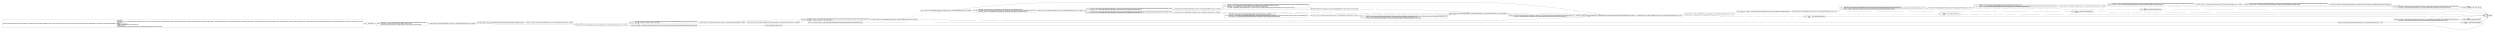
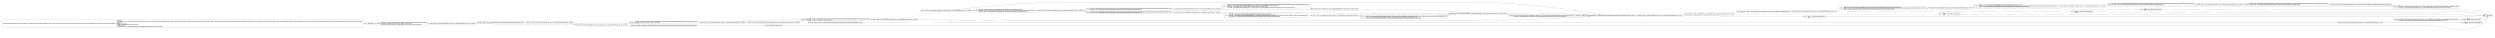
  digraph {
    fontname=Oswald
    rankdir=LR
    node [fontname=Oswald shape=record]
    edge [fontname=Oswald]
    n1 [label="{53\:\ ?|MTH_ENTER_BLOCK\l}"]
    n2 [label="{55\:\ 0x0000|0x0000: IGET  (r0 I:int) = (r6 I:androidx.viewpager2.widget.ScrollEventAdapter) androidx.viewpager2.widget.ScrollEventAdapter.mAdapterState int  (LINE:105)\l0x0002: CONST  (r1 I:??[boolean, int, float, short, byte, char]) = (1 ??[boolean, int, float, short, byte, char]) \l0x0003: CONST  (r2 I:??[int, float, boolean, short, byte, char, OBJECT, ARRAY]) = (0 ??[int, float, boolean, short, byte, char, OBJECT, ARRAY]) \l}"]
    n3 [label="{56\:\ 0x0004|0x0004: IF  (r0 I:??[int, boolean, OBJECT, ARRAY, byte, short, char]) != (r1 I:??[int, boolean, OBJECT, ARRAY, byte, short, char])  \-\> B:59:0x000a \l}"]
    n4 [label="{57\:\ 0x0006|0x0006: IGET  (r0 I:int) = (r6 I:androidx.viewpager2.widget.ScrollEventAdapter) androidx.viewpager2.widget.ScrollEventAdapter.mScrollState int \l}"]
    n5 [label="{59\:\ 0x000a|0x000a: IF  (r8 I:??[int, boolean, OBJECT, ARRAY, byte, short, char] A[D('newState' int)]) != (r1 I:??[int, boolean, OBJECT, ARRAY, byte, short, char])  \-\> B:62:0x0010 \l}"]
    n6 [label="{58\:\ 0x0008|0x0008: IF  (r0 I:??[int, boolean, OBJECT, ARRAY, byte, short, char]) == (r1 I:??[int, boolean, OBJECT, ARRAY, byte, short, char])  \-\> B:62:0x0010 \l}"]
    n7 [label="{62\:\ 0x0010|0x0010: INVOKE  (r0 I:boolean) = (r6 I:androidx.viewpager2.widget.ScrollEventAdapter) type: DIRECT call: androidx.viewpager2.widget.ScrollEventAdapter.isInAnyDraggingState():boolean A[MD:():boolean (m)] (LINE:114)\l0x0014: CONST  (r3 I:??[int, float, short, byte, char]) = (2 ??[int, float, short, byte, char]) \l}"]
    n8 [label="{60\:\ 0x000c|0x000c: INVOKE  (r6 I:androidx.viewpager2.widget.ScrollEventAdapter), (r2 I:boolean) type: DIRECT call: androidx.viewpager2.widget.ScrollEventAdapter.startDrag(boolean):void A[MD:(boolean):void (m)] (LINE:108)\l}"]
    n9 [label="{63\:\ 0x0015|0x0015: IF  (r0 I:??[int, boolean, OBJECT, ARRAY, byte, short, char]) == (0 ??[int, boolean, OBJECT, ARRAY, byte, short, char])  \-\> B:69:0x0023 \l}"]
    n10 [label="{64\:\ 0x0017|0x0017: IF  (r8 I:??[int, boolean, OBJECT, ARRAY, byte, short, char] A[D('newState' int)]) != (r3 I:??[int, boolean, OBJECT, ARRAY, byte, short, char])  \-\> B:69:0x0023 \l}"]
    n11 [label="{69\:\ 0x0023|0x0023: INVOKE  (r0 I:boolean) = (r6 I:androidx.viewpager2.widget.ScrollEventAdapter) type: DIRECT call: androidx.viewpager2.widget.ScrollEventAdapter.isInAnyDraggingState():boolean A[MD:():boolean (m)] (LINE:125)\l0x0027: CONST  (r1 I:??[int, float, short, byte, char]) = (\-1 ??[int, float, short, byte, char]) \l}"]
    n12 [label="{65\:\ 0x0019|0x0019: IGET  (r0 I:boolean) = (r6 I:androidx.viewpager2.widget.ScrollEventAdapter) androidx.viewpager2.widget.ScrollEventAdapter.mScrollHappened boolean  (LINE:116)\l}"]
    n13 [label="{70\:\ 0x0028|0x0028: IF  (r0 I:??[int, boolean, OBJECT, ARRAY, byte, short, char]) == (0 ??[int, boolean, OBJECT, ARRAY, byte, short, char])  \-\> B:85:0x0062 \l}"]
    n14 [label="{66\:\ 0x001b|0x001b: IF  (r0 I:??[int, boolean, OBJECT, ARRAY, byte, short, char]) == (0 ??[int, boolean, OBJECT, ARRAY, byte, short, char])  \-\> B:101:? \l}"]
    n15 [label="{67\:\ 0x001d|0x001d: INVOKE  (r6 I:androidx.viewpager2.widget.ScrollEventAdapter), (r3 I:int) type: DIRECT call: androidx.viewpager2.widget.ScrollEventAdapter.dispatchStateChanged(int):void A[MD:(int):void (m)] (LINE:117)\l0x0020: IPUT  (r1 I:boolean), (r6 I:androidx.viewpager2.widget.ScrollEventAdapter) androidx.viewpager2.widget.ScrollEventAdapter.mDispatchSelected boolean  (LINE:119)\l}"]
    n16 [label="{101\:\ ?|SYNTHETIC\lRETURN\l|0x0022: RETURN   A[SYNTHETIC] (LINE:121)\l}"]
    n17 [label="{68\:\ 0x0022|RETURN\lORIG_RETURN\l|0x0022: RETURN    (LINE:121)\l}"]
    n18 [label="{54\:\ ?|MTH_EXIT_BLOCK\l}"]
    n19 [label="{71\:\ 0x002a|0x002a: IF  (r8 I:??[int, boolean, OBJECT, ARRAY, byte, short, char] A[D('newState' int)]) != (0 ??[int, boolean, OBJECT, ARRAY, byte, short, char])  \-\> B:85:0x0062 \l}"]
    n20 [label="{85\:\ 0x0062|0x0062: IGET  (r0 I:int A[D('dispatchIdle' boolean)]) = (r6 I:androidx.viewpager2.widget.ScrollEventAdapter) androidx.viewpager2.widget.ScrollEventAdapter.mAdapterState int  (LINE:157)\l}"]
    n21 [label="{72\:\ 0x002c|0x002c: CONST  (r0 I:??[int, float, boolean, short, byte, char, OBJECT, ARRAY]) = (0 ??[int, float, boolean, short, byte, char, OBJECT, ARRAY])  (LINE:126)\l0x002d: INVOKE  (r6 I:androidx.viewpager2.widget.ScrollEventAdapter) type: DIRECT call: androidx.viewpager2.widget.ScrollEventAdapter.updateScrollEventValues():void A[MD:():void (m)] (LINE:127)\l0x0030: IGET  (r4 I:boolean) = (r6 I:androidx.viewpager2.widget.ScrollEventAdapter) androidx.viewpager2.widget.ScrollEventAdapter.mScrollHappened boolean  (LINE:128)\l}"]
    n22 [label="{86\:\ 0x0064|0x0064: IF  (r0 I:??[int, boolean, OBJECT, ARRAY, byte, short, char]) != (r3 I:??[int, boolean, OBJECT, ARRAY, byte, short, char])  \-\> B:102:? \l}"]
    n23 [label="{73\:\ 0x0032|0x0032: IF  (r4 I:??[int, boolean, OBJECT, ARRAY, byte, short, char]) != (0 ??[int, boolean, OBJECT, ARRAY, byte, short, char])  \-\> B:78:0x0044 \l}"]
    n24 [label="{74\:\ 0x0034|0x0034: IGET  (r4 I:androidx.viewpager2.widget.ScrollEventAdapter$ScrollEventValues) = (r6 I:androidx.viewpager2.widget.ScrollEventAdapter) androidx.viewpager2.widget.ScrollEventAdapter.mScrollValues androidx.viewpager2.widget.ScrollEventAdapter$ScrollEventValues  (LINE:133)\l0x0036: IGET  (r4 I:int) = (r4 I:androidx.viewpager2.widget.ScrollEventAdapter$ScrollEventValues) androidx.viewpager2.widget.ScrollEventAdapter.ScrollEventValues.mPosition int \l}"]
    n25 [label="{78\:\ 0x0044|0x0044: IGET  (r4 I:androidx.viewpager2.widget.ScrollEventAdapter$ScrollEventValues) = (r6 I:androidx.viewpager2.widget.ScrollEventAdapter) androidx.viewpager2.widget.ScrollEventAdapter.mScrollValues androidx.viewpager2.widget.ScrollEventAdapter$ScrollEventValues  (LINE:137)\l0x0046: IGET  (r4 I:int) = (r4 I:androidx.viewpager2.widget.ScrollEventAdapter$ScrollEventValues) androidx.viewpager2.widget.ScrollEventAdapter.ScrollEventValues.mOffsetPx int \l}"]
    n26 [label="{75\:\ 0x0038|0x0038: IF  (r4 I:??[int, boolean, OBJECT, ARRAY, byte, short, char]) == (r1 I:??[int, boolean, OBJECT, ARRAY, byte, short, char])  \-\> B:77:0x0042 \l}"]
    n27 [label="{79\:\ 0x0048|0x0048: IF  (r4 I:??[int, boolean, OBJECT, ARRAY, byte, short, char]) != (0 ??[int, boolean, OBJECT, ARRAY, byte, short, char])  \-\> B:83:0x005a \l}"]
    n28 [label="{76\:\ 0x003a|0x003a: IGET  (r4 I:androidx.viewpager2.widget.ScrollEventAdapter$ScrollEventValues) = (r6 I:androidx.viewpager2.widget.ScrollEventAdapter) androidx.viewpager2.widget.ScrollEventAdapter.mScrollValues androidx.viewpager2.widget.ScrollEventAdapter$ScrollEventValues  (LINE:134)\l0x003c: IGET  (r4 I:int) = (r4 I:androidx.viewpager2.widget.ScrollEventAdapter$ScrollEventValues) androidx.viewpager2.widget.ScrollEventAdapter.ScrollEventValues.mPosition int \l0x003e: CONST  (r5 I:??[int, float, boolean, short, byte, char, OBJECT, ARRAY]) = (0 ??[int, float, boolean, short, byte, char, OBJECT, ARRAY]) \l0x003f: INVOKE  (r6 I:androidx.viewpager2.widget.ScrollEventAdapter), (r4 I:int), (r5 I:float), (r2 I:int) type: DIRECT call: androidx.viewpager2.widget.ScrollEventAdapter.dispatchScrolled(int, float, int):void A[MD:(int, float, int):void (m)]\l}"]
    n29 [label="{77\:\ 0x0042|0x0042: CONST  (r0 I:??[boolean, int, float, short, byte, char] A[D('dispatchIdle' boolean)]) = (1 ??[boolean, int, float, short, byte, char])  (LINE:136)\l}"]
    n30 [label="{83\:\ 0x005a|0x005a: IF  (r0 I:??[int, boolean, OBJECT, ARRAY, byte, short, char] A[D('dispatchIdle' boolean)]) == (0 ??[int, boolean, OBJECT, ARRAY, byte, short, char])  \-\> B:85:0x0062  (LINE:149)\l}"]
    n31 [label="{84\:\ 0x005c|0x005c: INVOKE  (r6 I:androidx.viewpager2.widget.ScrollEventAdapter), (r2 I:int) type: DIRECT call: androidx.viewpager2.widget.ScrollEventAdapter.dispatchStateChanged(int):void A[MD:(int):void (m)] (LINE:152)\l0x005f: INVOKE  (r6 I:androidx.viewpager2.widget.ScrollEventAdapter) type: DIRECT call: androidx.viewpager2.widget.ScrollEventAdapter.resetState():void A[MD:():void (m)] (LINE:153)\l}"]
    n32 [label="{80\:\ 0x004a|0x004a: CONST  (r0 I:??[boolean, int, float, short, byte, char] A[D('dispatchIdle' boolean)]) = (1 ??[boolean, int, float, short, byte, char])  (LINE:144)\l0x004b: IGET  (r4 I:int) = (r6 I:androidx.viewpager2.widget.ScrollEventAdapter) androidx.viewpager2.widget.ScrollEventAdapter.mDragStartPosition int  (LINE:145)\l0x004d: IGET  (r5 I:androidx.viewpager2.widget.ScrollEventAdapter$ScrollEventValues) = (r6 I:androidx.viewpager2.widget.ScrollEventAdapter) androidx.viewpager2.widget.ScrollEventAdapter.mScrollValues androidx.viewpager2.widget.ScrollEventAdapter$ScrollEventValues \l0x004f: IGET  (r5 I:int) = (r5 I:androidx.viewpager2.widget.ScrollEventAdapter$ScrollEventValues) androidx.viewpager2.widget.ScrollEventAdapter.ScrollEventValues.mPosition int \l}"]
    n33 [label="{81\:\ 0x0051|0x0051: IF  (r4 I:??[int, boolean, OBJECT, ARRAY, byte, short, char]) == (r5 I:??[int, boolean, OBJECT, ARRAY, byte, short, char])  \-\> B:83:0x005a \l}"]
    n34 [label="{82\:\ 0x0053|0x0053: IGET  (r4 I:androidx.viewpager2.widget.ScrollEventAdapter$ScrollEventValues) = (r6 I:androidx.viewpager2.widget.ScrollEventAdapter) androidx.viewpager2.widget.ScrollEventAdapter.mScrollValues androidx.viewpager2.widget.ScrollEventAdapter$ScrollEventValues  (LINE:146)\l0x0055: IGET  (r4 I:int) = (r4 I:androidx.viewpager2.widget.ScrollEventAdapter$ScrollEventValues) androidx.viewpager2.widget.ScrollEventAdapter.ScrollEventValues.mPosition int \l0x0057: INVOKE  (r6 I:androidx.viewpager2.widget.ScrollEventAdapter), (r4 I:int) type: DIRECT call: androidx.viewpager2.widget.ScrollEventAdapter.dispatchSelected(int):void A[MD:(int):void (m)]\l}"]
    n35 [label="{87\:\ 0x0066|0x0066: IF  (r8 I:??[int, boolean, OBJECT, ARRAY, byte, short, char] A[D('newState' int)]) != (0 ??[int, boolean, OBJECT, ARRAY, byte, short, char])  \-\> B:103:? \l}"]
    n36 [label="{102\:\ ?|SYNTHETIC\lRETURN\l|0x0092: RETURN   A[SYNTHETIC] (LINE:169)\l}"]
    n37 [label="{88\:\ 0x0068|0x0068: IGET  (r0 I:boolean) = (r6 I:androidx.viewpager2.widget.ScrollEventAdapter) androidx.viewpager2.widget.ScrollEventAdapter.mDataSetChangeHappened boolean \l}"]
    n38 [label="{103\:\ ?|SYNTHETIC\lRETURN\l|0x0092: RETURN   A[SYNTHETIC] (LINE:169)\l}"]
    n39 [label="{89\:\ 0x006a|0x006a: IF  (r0 I:??[int, boolean, OBJECT, ARRAY, byte, short, char]) == (0 ??[int, boolean, OBJECT, ARRAY, byte, short, char])  \-\> B:104:? \l}"]
    n40 [label="{90\:\ 0x006c|0x006c: INVOKE  (r6 I:androidx.viewpager2.widget.ScrollEventAdapter) type: DIRECT call: androidx.viewpager2.widget.ScrollEventAdapter.updateScrollEventValues():void A[MD:():void (m)] (LINE:159)\l0x006f: IGET  (r0 I:androidx.viewpager2.widget.ScrollEventAdapter$ScrollEventValues) = (r6 I:androidx.viewpager2.widget.ScrollEventAdapter) androidx.viewpager2.widget.ScrollEventAdapter.mScrollValues androidx.viewpager2.widget.ScrollEventAdapter$ScrollEventValues  (LINE:160)\l0x0071: IGET  (r0 I:int) = (r0 I:androidx.viewpager2.widget.ScrollEventAdapter$ScrollEventValues) androidx.viewpager2.widget.ScrollEventAdapter.ScrollEventValues.mOffsetPx int \l}"]
    n41 [label="{104\:\ ?|SYNTHETIC\lRETURN\l|0x0092: RETURN   A[SYNTHETIC] (LINE:169)\l}"]
    n42 [label="{91\:\ 0x0073|0x0073: IF  (r0 I:??[int, boolean, OBJECT, ARRAY, byte, short, char]) != (0 ??[int, boolean, OBJECT, ARRAY, byte, short, char])  \-\> B:105:? \l}"]
    n43 [label="{92\:\ 0x0075|0x0075: IGET  (r0 I:int) = (r6 I:androidx.viewpager2.widget.ScrollEventAdapter) androidx.viewpager2.widget.ScrollEventAdapter.mTarget int  (LINE:161)\l0x0077: IGET  (r3 I:androidx.viewpager2.widget.ScrollEventAdapter$ScrollEventValues) = (r6 I:androidx.viewpager2.widget.ScrollEventAdapter) androidx.viewpager2.widget.ScrollEventAdapter.mScrollValues androidx.viewpager2.widget.ScrollEventAdapter$ScrollEventValues \l0x0079: IGET  (r3 I:int) = (r3 I:androidx.viewpager2.widget.ScrollEventAdapter$ScrollEventValues) androidx.viewpager2.widget.ScrollEventAdapter.ScrollEventValues.mPosition int \l}"]
    n44 [label="{105\:\ ?|SYNTHETIC\lRETURN\l|0x0092: RETURN   A[SYNTHETIC] (LINE:169)\l}"]
    n45 [label="{93\:\ 0x007b|0x007b: IF  (r0 I:??[int, boolean, OBJECT, ARRAY, byte, short, char]) == (r3 I:??[int, boolean, OBJECT, ARRAY, byte, short, char])  \-\> B:99:0x008c \l}"]
    n46 [label="{94\:\ 0x007d|0x007d: IGET  (r0 I:androidx.viewpager2.widget.ScrollEventAdapter$ScrollEventValues) = (r6 I:androidx.viewpager2.widget.ScrollEventAdapter) androidx.viewpager2.widget.ScrollEventAdapter.mScrollValues androidx.viewpager2.widget.ScrollEventAdapter$ScrollEventValues  (LINE:162)\l0x007f: IGET  (r0 I:int) = (r0 I:androidx.viewpager2.widget.ScrollEventAdapter$ScrollEventValues) androidx.viewpager2.widget.ScrollEventAdapter.ScrollEventValues.mPosition int \l}"]
    n47 [label="{99\:\ 0x008c|0x008c: INVOKE  (r6 I:androidx.viewpager2.widget.ScrollEventAdapter), (r2 I:int) type: DIRECT call: androidx.viewpager2.widget.ScrollEventAdapter.dispatchStateChanged(int):void A[MD:(int):void (m)] (LINE:165)\l0x008f: INVOKE  (r6 I:androidx.viewpager2.widget.ScrollEventAdapter) type: DIRECT call: androidx.viewpager2.widget.ScrollEventAdapter.resetState():void A[MD:():void (m)] (LINE:166)\l}"]
    n48 [label="{95\:\ 0x0081|0x0081: IF  (r0 I:??[int, boolean, OBJECT, ARRAY, byte, short, char]) != (r1 I:??[int, boolean, OBJECT, ARRAY, byte, short, char])  \-\> B:97:0x0085 \l}"]
-   n49 [label="{100\:\ 0x0092|RETURN\lORIG_RETURN\l|0x0092: RETURN    (LINE:169)\l}"]
    n50 [label="{97\:\ 0x0085|0x0085: IGET  (r0 I:androidx.viewpager2.widget.ScrollEventAdapter$ScrollEventValues) = (r6 I:androidx.viewpager2.widget.ScrollEventAdapter) androidx.viewpager2.widget.ScrollEventAdapter.mScrollValues androidx.viewpager2.widget.ScrollEventAdapter$ScrollEventValues \l0x0087: IGET  (r0 I:int) = (r0 I:androidx.viewpager2.widget.ScrollEventAdapter$ScrollEventValues) androidx.viewpager2.widget.ScrollEventAdapter.ScrollEventValues.mPosition int \l}"]
    n51 [label="{98\:\ 0x0089|0x0089: INVOKE  (r6 I:androidx.viewpager2.widget.ScrollEventAdapter), (r0 I:int) type: DIRECT call: androidx.viewpager2.widget.ScrollEventAdapter.dispatchSelected(int):void A[MD:(int):void (m)]\l}"]
    n52 [label="{61\:\ 0x000f|RETURN\l|0x000f: RETURN    (LINE:109)\l}"]
    n53 [label="{public void androidx.viewpager2.widget.ScrollEventAdapter.onScrollStateChanged((r6 'this' I:androidx.viewpager2.widget.ScrollEventAdapter A[IMMUTABLE_TYPE, THIS]), (r7 I:androidx.recyclerview.widget.RecyclerView A[D('recyclerView' androidx.recyclerview.widget.RecyclerView), IMMUTABLE_TYPE, METHOD_ARGUMENT]), (r8 I:int A[D('newState' int), IMMUTABLE_TYPE, METHOD_ARGUMENT]))  | USE_LINES_HINTS\lCROSS_EDGE: B:68:0x0022 \-\> B:54:?, CROSS_EDGE: B:66:0x001b \-\> B:68:0x0022, CROSS_EDGE: B:100:0x0092 \-\> B:54:?, CROSS_EDGE: B:97:0x0085 \-\> B:98:0x0089, CROSS_EDGE: B:93:0x007b \-\> B:99:0x008c, CROSS_EDGE: B:91:0x0073 \-\> B:100:0x0092, CROSS_EDGE: B:89:0x006a \-\> B:100:0x0092, CROSS_EDGE: B:87:0x0066 \-\> B:100:0x0092, CROSS_EDGE: B:86:0x0064 \-\> B:100:0x0092, CROSS_EDGE: B:83:0x005a \-\> B:85:0x0062, CROSS_EDGE: B:75:0x0038 \-\> B:77:0x0042, CROSS_EDGE: B:82:0x0053 \-\> B:83:0x005a, CROSS_EDGE: B:81:0x0051 \-\> B:83:0x005a, CROSS_EDGE: B:79:0x0048 \-\> B:83:0x005a, CROSS_EDGE: B:71:0x002a \-\> B:85:0x0062, CROSS_EDGE: B:70:0x0028 \-\> B:85:0x0062, CROSS_EDGE: B:63:0x0015 \-\> B:69:0x0023, CROSS_EDGE: B:58:0x0008 \-\> B:62:0x0010, CROSS_EDGE: B:56:0x0004 \-\> B:59:0x000a\lINLINE_NOT_NEEDED\lDebug Info:\l  0x002d\-0x0062: r0 'dispatchIdle' Z\l  \-1 \-0x0092: r7 'recyclerView' Landroidx\/recyclerview\/widget\/RecyclerView;\l  \-1 \-0x0092: r8 'newState' I\lMETHOD_OVERRIDE: [androidx.recyclerview.widget.RecyclerView.OnScrollListener.onScrollStateChanged(androidx.recyclerview.widget.RecyclerView, int):void]\l}"]
    n1 -> n2
    n2 -> n3
    n3 -> n4 [style=dashed]
    n3 -> n5
    n4 -> n6
    n5 -> n7
    n5 -> n8 [style=dashed]
    n6 -> n5 [style=dashed]
    n6 -> n7
    n7 -> n9
    n8 -> n52
    n9 -> n10 [style=dashed]
    n9 -> n11
    n10 -> n11
    n10 -> n12 [style=dashed]
    n11 -> n13
    n12 -> n14
    n13 -> n19 [style=dashed]
    n13 -> n20
    n14 -> n15 [style=dashed]
    n14 -> n16
    n15 -> n17
    n16 -> n18
    n17 -> n18
    n19 -> n20
    n19 -> n21 [style=dashed]
    n20 -> n22
    n21 -> n23
    n22 -> n35 [style=dashed]
    n22 -> n36
    n23 -> n24 [style=dashed]
    n23 -> n25
    n24 -> n26
    n25 -> n27
    n26 -> n28 [style=dashed]
    n26 -> n29
    n27 -> n30
    n27 -> n32 [style=dashed]
    n28 -> n29
    n29 -> n30
    n30 -> n20
    n30 -> n31 [style=dashed]
    n31 -> n20
    n32 -> n33
    n33 -> n30
    n33 -> n34 [style=dashed]
    n34 -> n30
    n35 -> n37 [style=dashed]
    n35 -> n38 [style=dashed]
    n36 -> n18
    n37 -> n39
    n38 -> n18
    n39 -> n40 [style=dashed]
    n39 -> n41
    n40 -> n42
    n41 -> n18
    n42 -> n43 [style=dashed]
    n42 -> n44
    n43 -> n45
    n44 -> n18
    n45 -> n46 [style=dashed]
    n45 -> n47
    n46 -> n48
-   n47 -> n49
    n48 -> n50
-   n49 -> n18
    n50 -> n51
    n51 -> n47
    n52 -> n18
    n53 -> n1
  }
